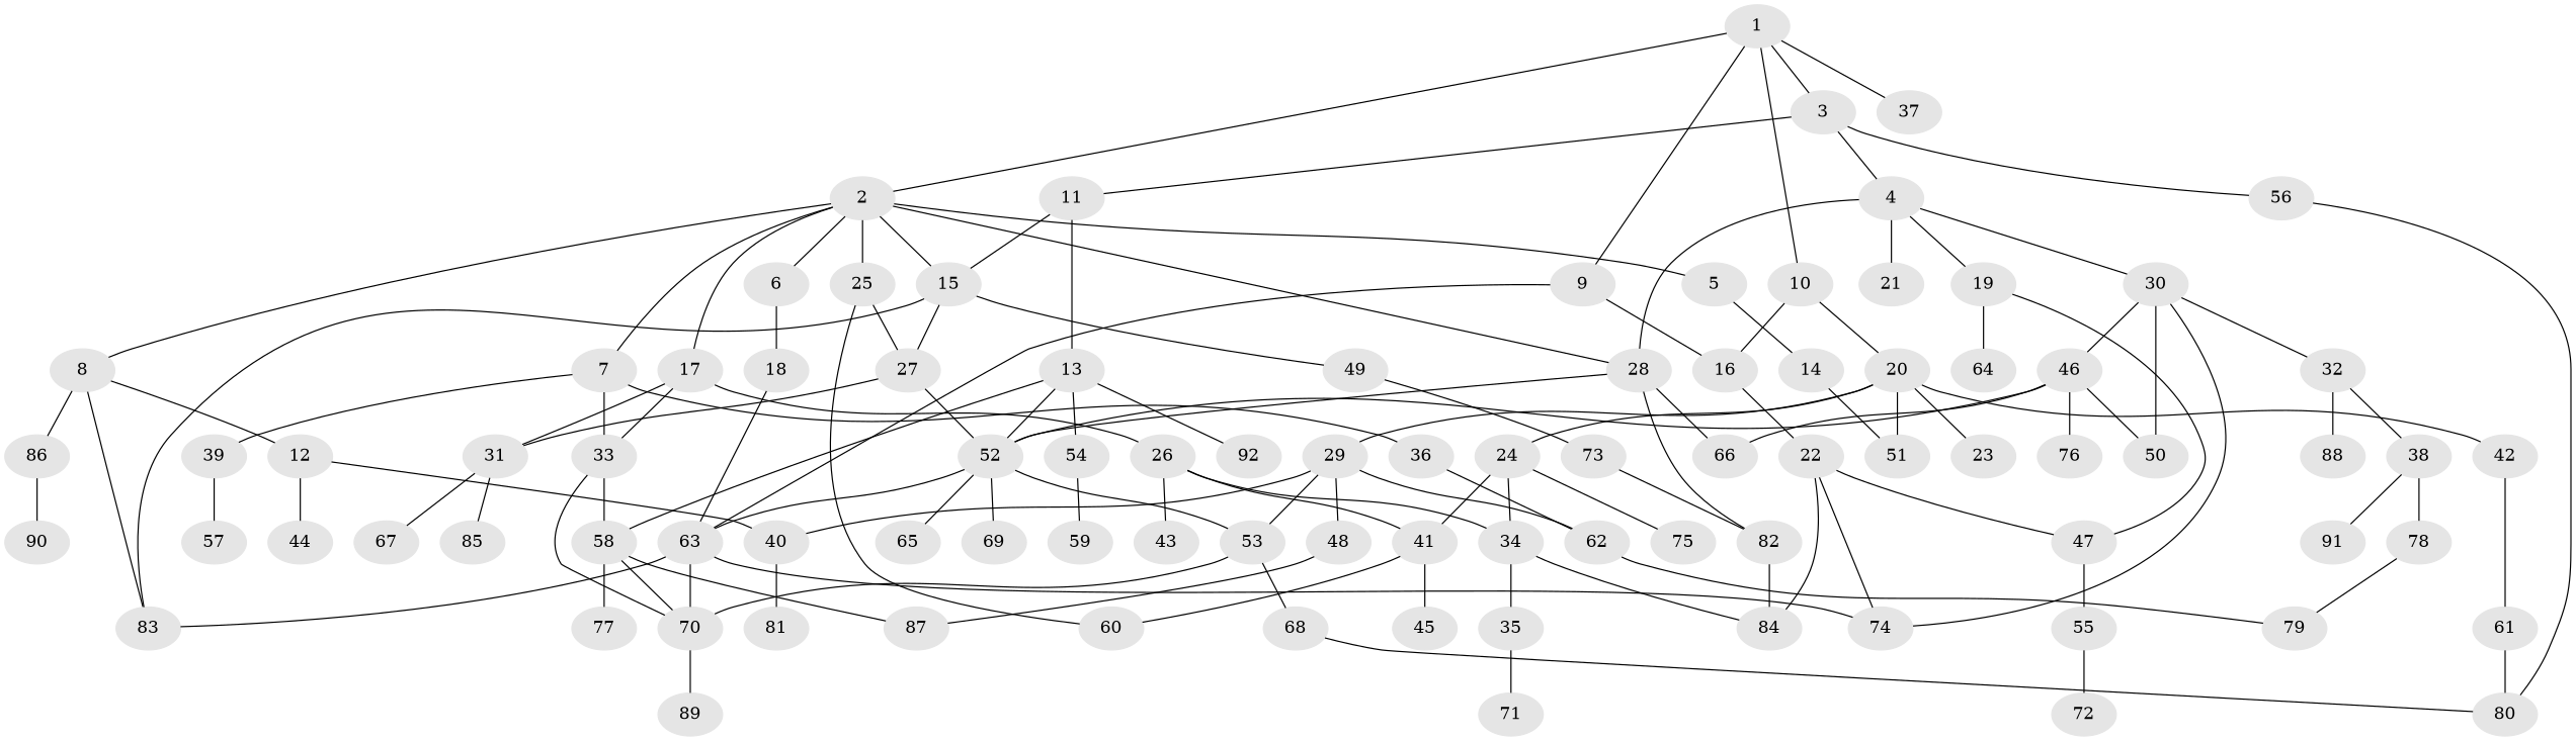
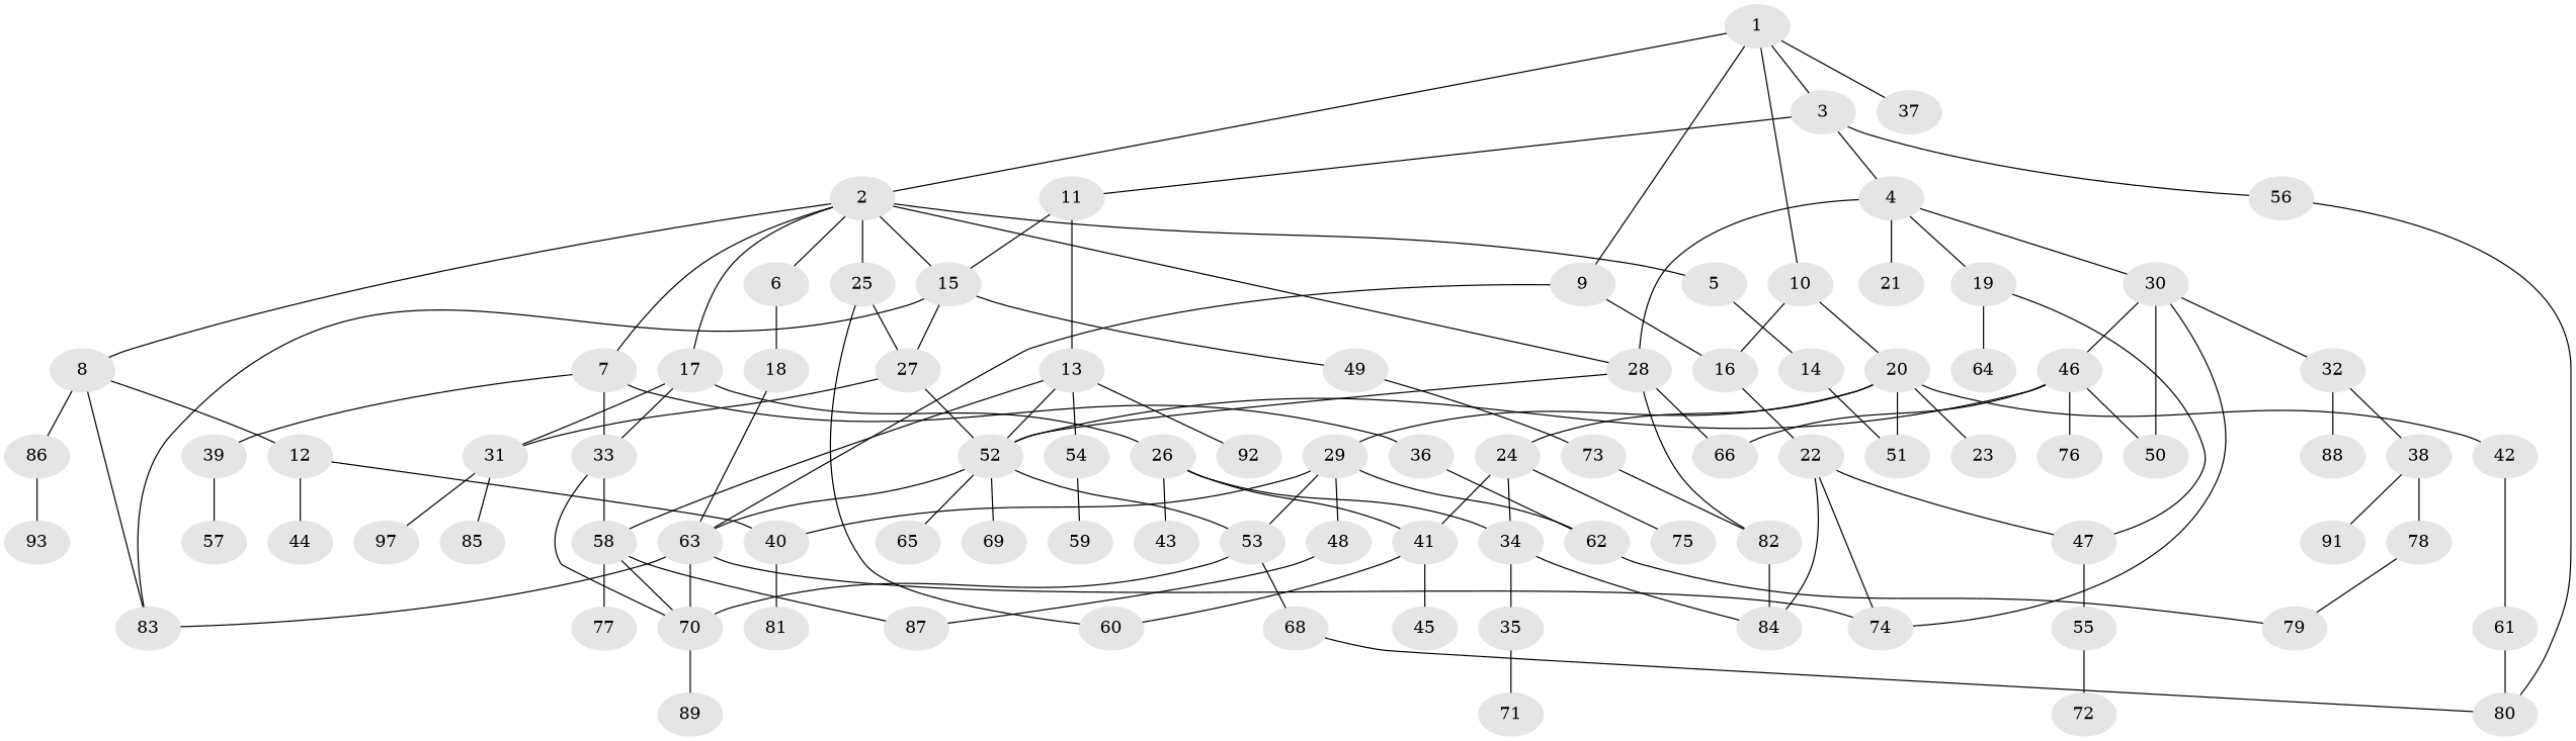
  graph {
    node [color=gray90 style=filled]
    1
    2
    3
    9
    10
    37
    5
    6
    7
    8
    15
    17
    25
    28
    4
    11
    56
    16
    63
    20
    14
    18
    33
    36
    39
    12
    83
    86
    27
    49
    26
    31
    60
    52
    82
    66
    19
    21
    30
    13
    80
    47
    64
    74
    32
    46
    50
    51
    58
    70
    62
    57
    40
    44
-   90
+   90 [label=93]
    22
    23
    24
    29
    42
    54
    92
    81
    53
    65
    69
    59
    87
    77
    73
    84
    34
    41
    43
-   67
+   67 [label=97]
    85
    55
    75
    48
    61
    35
    45
    68
    79
    38
    88
    76
    78
    91
    89
    71
    72
    1 -- 2
    1 -- 3
    1 -- 9
    1 -- 10
    1 -- 37
    2 -- 5
    2 -- 6
    2 -- 7
    2 -- 8
    2 -- 15
    2 -- 17
    2 -- 25
    2 -- 28
    3 -- 4
    3 -- 11
    3 -- 56
    9 -- 16
    9 -- 63
    10 -- 16
    10 -- 20
    5 -- 14
    6 -- 18
    7 -- 33
    7 -- 36
    7 -- 39
    8 -- 12
    8 -- 83
    8 -- 86
    15 -- 83
    15 -- 27
    15 -- 49
    17 -- 33
    17 -- 26
    17 -- 31
    25 -- 27
    25 -- 60
    28 -- 52
    28 -- 82
    28 -- 66
    4 -- 28
    4 -- 19
    4 -- 21
    4 -- 30
    11 -- 15
    11 -- 13
    56 -- 80
    16 -- 22
    63 -- 83
    63 -- 74
    63 -- 70
    20 -- 51
    20 -- 23
    20 -- 24
    20 -- 29
    20 -- 42
    14 -- 51
    18 -- 63
    33 -- 58
    33 -- 70
    36 -- 62
    39 -- 57
    12 -- 40
    12 -- 44
    86 -- 90
    27 -- 31
    27 -- 52
    49 -- 73
    26 -- 34
    26 -- 41
    26 -- 43
    31 -- 67
    31 -- 85
    52 -- 63
    52 -- 53
    52 -- 65
    52 -- 69
    82 -- 84
    19 -- 47
    19 -- 64
    30 -- 74
    30 -- 32
    30 -- 46
    30 -- 50
    13 -- 52
    13 -- 58
    13 -- 54
    13 -- 92
    47 -- 55
    32 -- 38
    32 -- 88
    46 -- 52
    46 -- 66
    46 -- 50
    46 -- 76
    58 -- 70
    58 -- 87
    58 -- 77
    70 -- 89
    62 -- 79
    40 -- 81
    22 -- 47
    22 -- 74
    22 -- 84
    24 -- 34
    24 -- 41
    24 -- 75
    29 -- 62
    29 -- 40
    29 -- 53
    29 -- 48
    42 -- 61
    54 -- 59
    53 -- 70
    53 -- 68
    73 -- 82
    34 -- 84
    34 -- 35
    41 -- 60
    41 -- 45
    55 -- 72
    48 -- 87
    61 -- 80
    35 -- 71
    68 -- 80
    38 -- 78
    38 -- 91
    78 -- 79
  }
